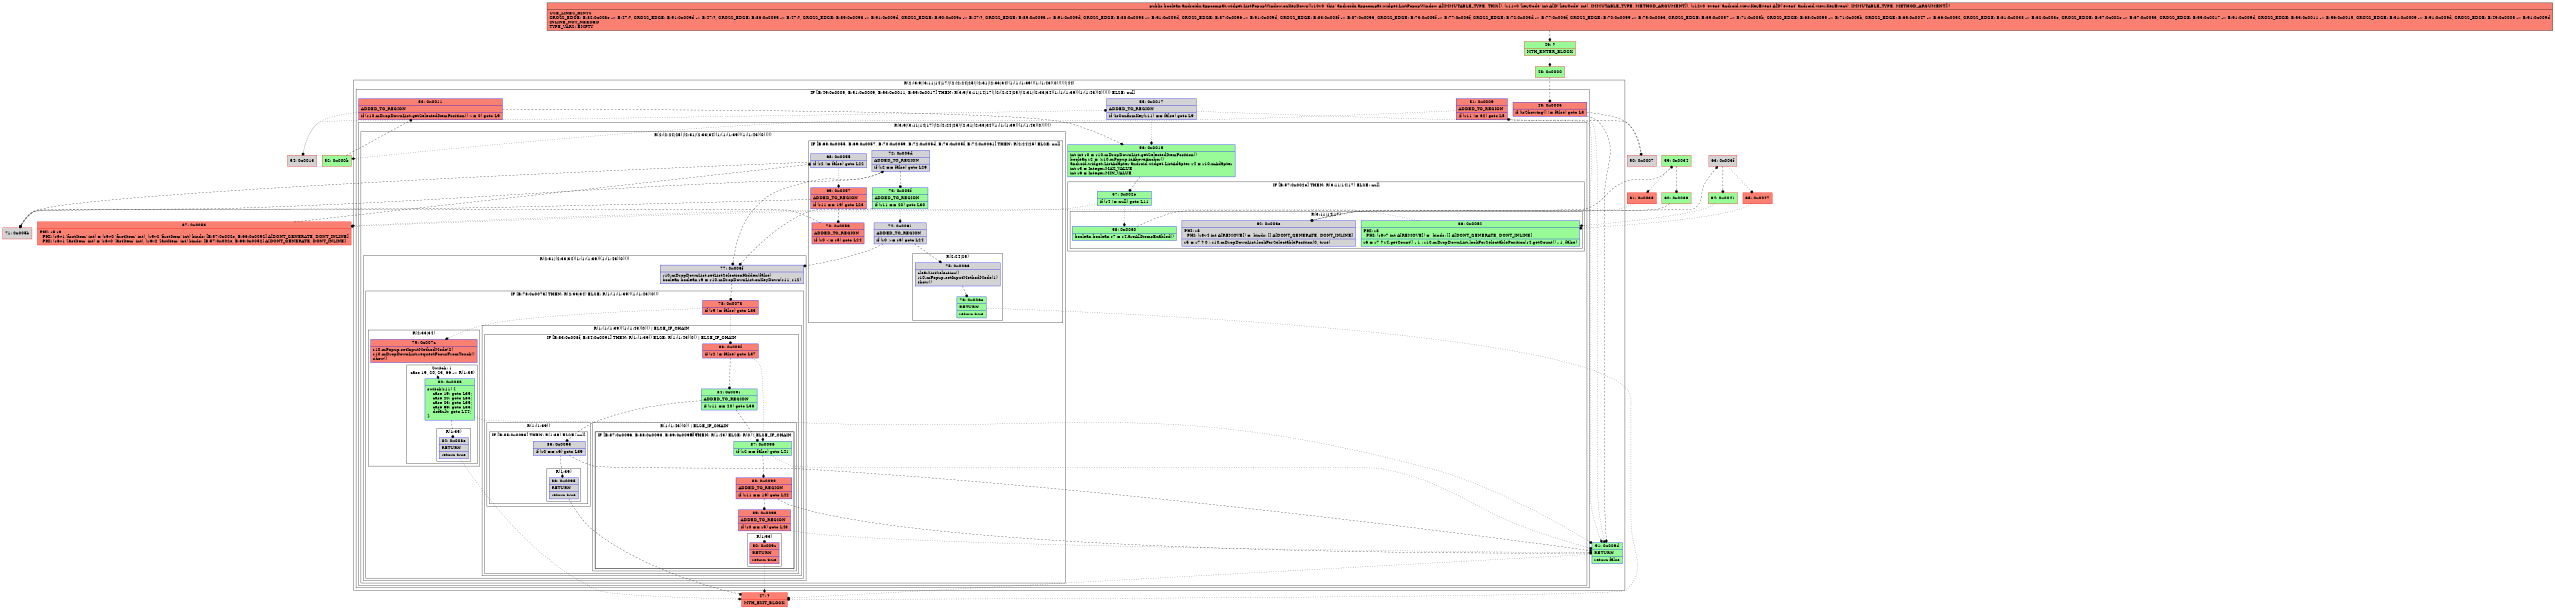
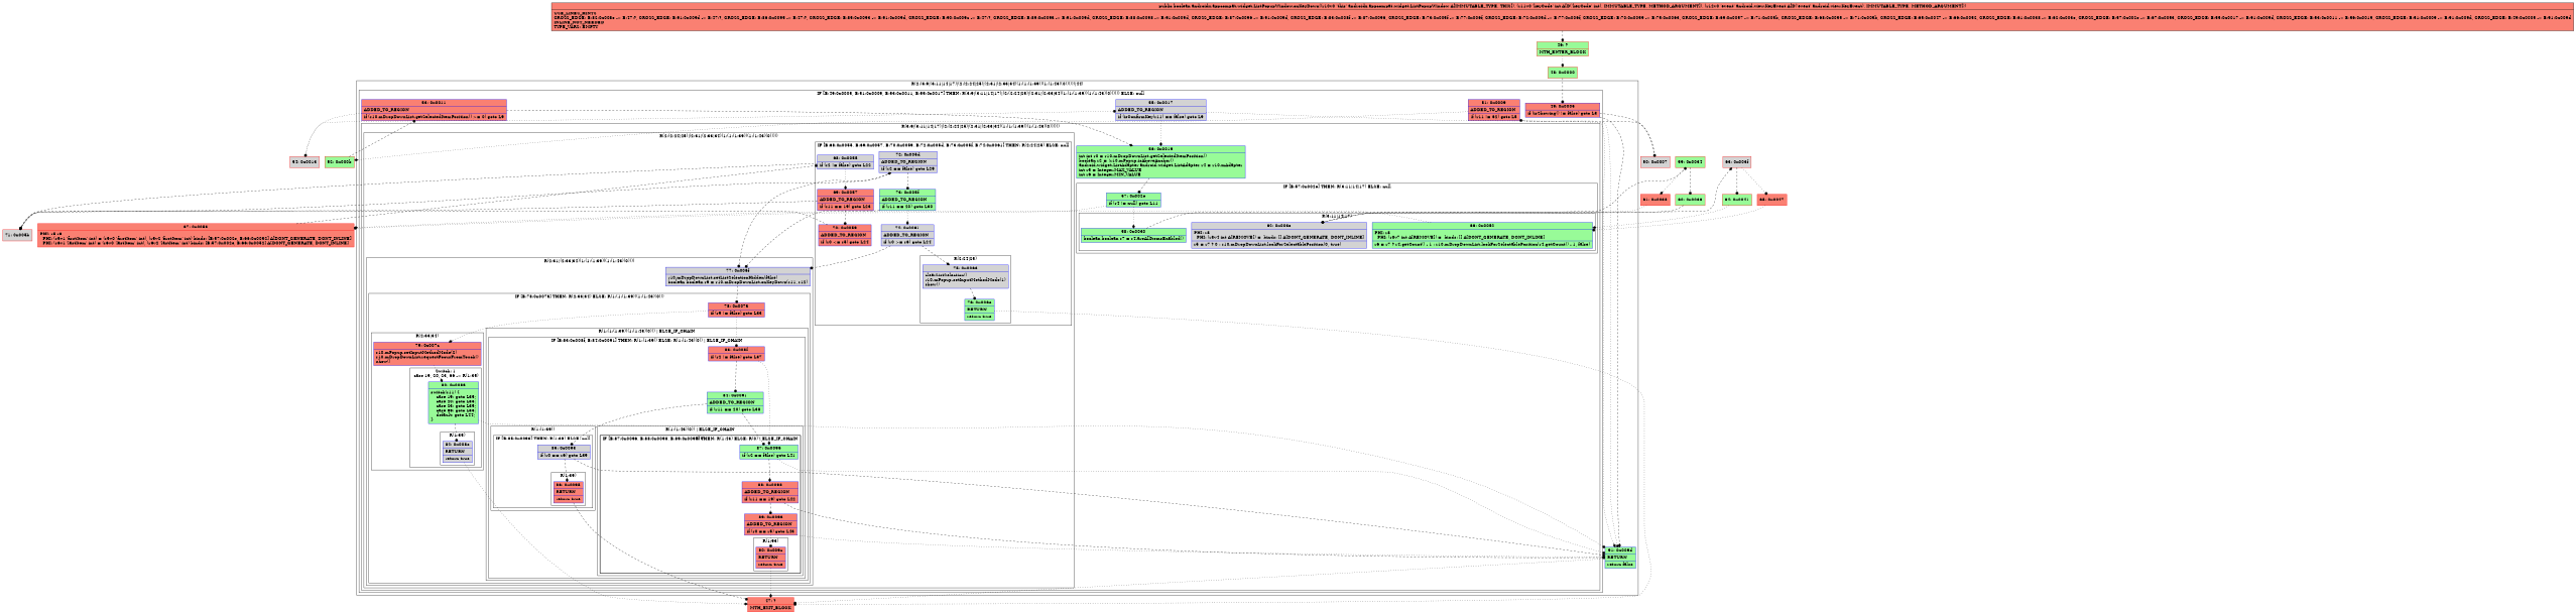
  digraph {
    node [color=blue fillcolor=salmon shape=record style=filled]
    edge [arrowhead=dot style=dashed]
    n1 [fillcolor=palegreen label="{58\:\ 0x0030|boolean boolean r7 = r4.areAllItemsEnabled()\l}"]
    n2 [fillcolor=lightgrey label="{62\:\ 0x003e|PHI: r8 \l  PHI: (r8v4 int A[REMOVE]) =  binds: [] A[DONT_GENERATE, DONT_INLINE]\l|r5 = r7 ? 0 : r10.mDropDownList.lookForSelectablePosition(0, true)\l}"]
    n3 [fillcolor=palegreen label="{66\:\ 0x0052|PHI: r8 \l  PHI: (r8v7 int A[REMOVE]) =  binds: [] A[DONT_GENERATE, DONT_INLINE]\l|r6 = r7 ? r4.getCount() \- 1 : r10.mDropDownList.lookForSelectablePosition(r4.getCount() \- 1, false)\l}"]
    n4 [fillcolor=palegreen label="{57\:\ 0x002e|if (r4 != null) goto L11\l}"]
    n5 [fillcolor=lightgrey label="{75\:\ 0x0063|clearListSelection()\lr10.mPopup.setInputMethodMode(1)\lshow()\l}"]
    n6 [fillcolor=palegreen label="{76\:\ 0x006e|RETURN\l|return true\l}"]
    n7 [fillcolor=lightgrey label="{68\:\ 0x0055|if (r2 != false) goto L22\l}"]
    n8 [label="{69\:\ 0x0057|ADDED_TO_REGION\l|if (r11 == 19) goto L23\l}"]
    n9 [label="{70\:\ 0x0059|ADDED_TO_REGION\l|if (r0 \<= r5) goto L24\l}"]
    n10 [fillcolor=lightgrey label="{72\:\ 0x005d|ADDED_TO_REGION\l|if (r2 == false) goto L29\l}"]
    n11 [fillcolor=palegreen label="{73\:\ 0x005f|ADDED_TO_REGION\l|if (r11 == 20) goto L30\l}"]
    n12 [fillcolor=lightgrey label="{74\:\ 0x0061|ADDED_TO_REGION\l|if (r0 \>= r6) goto L24\l}"]
    n13 [fillcolor=lightgrey label="{82\:\ 0x008e|RETURN\l|return true\l}"]
    n14 [fillcolor=palegreen label="{80\:\ 0x008a|switch(r11) \{\l    case 19: goto L35;\l    case 20: goto L35;\l    case 23: goto L35;\l    case 66: goto L35;\l    default: goto L44;\l\}\l}"]
    n15 [label="{79\:\ 0x007c|r10.mPopup.setInputMethodMode(2)\lr10.mDropDownList.requestFocusFromTouch()\lshow()\l}"]
-   n16 [fillcolor=lightgrey label="{86\:\ 0x0095|RETURN\l|return true\l}"]
+   n16 [label="{86\:\ 0x0095|RETURN\l|return true\l}"]
    n17 [fillcolor=lightgrey label="{85\:\ 0x0093|if (r0 == r6) goto L39\l}"]
    n18 [label="{90\:\ 0x009c|RETURN\l|return true\l}"]
    n19 [fillcolor=palegreen label="{87\:\ 0x0096|if (r2 == false) goto L41\l}"]
    n20 [label="{88\:\ 0x0098|ADDED_TO_REGION\l|if (r11 == 19) goto L42\l}"]
    n21 [label="{89\:\ 0x009a|ADDED_TO_REGION\l|if (r0 == r5) goto L43\l}"]
    n22 [label="{83\:\ 0x008f|if (r2 != false) goto L37\l}"]
    n23 [fillcolor=palegreen label="{84\:\ 0x0091|ADDED_TO_REGION\l|if (r11 == 20) goto L38\l}"]
    n24 [label="{78\:\ 0x007a|if (r9 != false) goto L33\l}"]
    n25 [fillcolor=lightgrey label="{77\:\ 0x006f|r10.mDropDownList.setListSelectionHidden(false)\lboolean boolean r9 = r10.mDropDownList.onKeyDown(r11, r12)\l}"]
    n26 [fillcolor=palegreen label="{56\:\ 0x0019|int int r0 = r10.mDropDownList.getSelectedItemPosition()\lboolean r2 = !r10.mPopup.isAboveAnchor()\landroid.widget.ListAdapter android.widget.ListAdapter r4 = r10.mAdapter\lint r5 = Integer.MAX_VALUE\lint r6 = Integer.MIN_VALUE\l}"]
    n27 [label="{49\:\ 0x0005|if (isShowing() != false) goto L3\l}"]
    n28 [label="{51\:\ 0x0009|ADDED_TO_REGION\l|if (r11 != 62) goto L5\l}"]
    n29 [label="{53\:\ 0x0011|ADDED_TO_REGION\l|if (r10.mDropDownList.getSelectedItemPosition() \>= 0) goto L9\l}"]
    n30 [fillcolor=lightgrey label="{55\:\ 0x0017|ADDED_TO_REGION\l|if (isConfirmKey(r11) == false) goto L9\l}"]
    n31 [fillcolor=palegreen label="{91\:\ 0x009d|RETURN\l|return false\l}"]
    n32 [color=red fillcolor=palegreen label="{59\:\ 0x0034}"]
    n33 [color=red fillcolor=lightgrey label="{63\:\ 0x003f}"]
    n34 [color=red label="{67\:\ 0x0053|PHI: r5 r6 \l  PHI: (r5v1 'firstItem' int) = (r5v0 'firstItem' int), (r5v2 'firstItem' int) binds: [B:57:0x002e, B:66:0x0052] A[DONT_GENERATE, DONT_INLINE]\l  PHI: (r6v1 'lastItem' int) = (r6v0 'lastItem' int), (r6v2 'lastItem' int) binds: [B:57:0x002e, B:66:0x0052] A[DONT_GENERATE, DONT_INLINE]\l}"]
    n35 [color=red label="{47\:\ ?|MTH_EXIT_BLOCK\l}"]
    n36 [color=red fillcolor=lightgrey label="{71\:\ 0x005b}"]
    n37 [color=red fillcolor=lightgrey label="{50\:\ 0x0007}"]
    n38 [color=red fillcolor=palegreen label="{52\:\ 0x000b}"]
    n39 [color=red fillcolor=lightgrey label="{54\:\ 0x0013}"]
    n40 [color=red fillcolor=palegreen label="{60\:\ 0x0036}"]
    n41 [color=red label="{61\:\ 0x0038}"]
    n42 [color=red fillcolor=palegreen label="{64\:\ 0x0041}"]
    n43 [color=red label="{65\:\ 0x0047}"]
    n44 [color=red fillcolor=palegreen label="{46\:\ ?|MTH_ENTER_BLOCK\l}"]
    n45 [color=red fillcolor=palegreen label="{48\:\ 0x0000}"]
    n46 [label="{public boolean androidx.appcompat.widget.ListPopupWindow.onKeyDown((r10v0 'this' androidx.appcompat.widget.ListPopupWindow A[IMMUTABLE_TYPE, THIS]), (r11v0 'keyCode' int A[D('keyCode' int), IMMUTABLE_TYPE, METHOD_ARGUMENT]), (r12v0 'event' android.view.KeyEvent A[D('event' android.view.KeyEvent), IMMUTABLE_TYPE, METHOD_ARGUMENT]))  | USE_LINES_HINTS\lCROSS_EDGE: B:82:0x008e \-\> B:47:?, CROSS_EDGE: B:91:0x009d \-\> B:47:?, CROSS_EDGE: B:86:0x0095 \-\> B:47:?, CROSS_EDGE: B:85:0x0093 \-\> B:91:0x009d, CROSS_EDGE: B:90:0x009c \-\> B:47:?, CROSS_EDGE: B:89:0x009a \-\> B:91:0x009d, CROSS_EDGE: B:88:0x0098 \-\> B:91:0x009d, CROSS_EDGE: B:87:0x0096 \-\> B:91:0x009d, CROSS_EDGE: B:83:0x008f \-\> B:87:0x0096, CROSS_EDGE: B:73:0x005f \-\> B:77:0x006f, CROSS_EDGE: B:72:0x005d \-\> B:77:0x006f, CROSS_EDGE: B:70:0x0059 \-\> B:75:0x0063, CROSS_EDGE: B:69:0x0057 \-\> B:71:0x005b, CROSS_EDGE: B:68:0x0055 \-\> B:71:0x005b, CROSS_EDGE: B:65:0x0047 \-\> B:66:0x0052, CROSS_EDGE: B:61:0x0038 \-\> B:62:0x003e, CROSS_EDGE: B:57:0x002e \-\> B:67:0x0053, CROSS_EDGE: B:55:0x0017 \-\> B:91:0x009d, CROSS_EDGE: B:53:0x0011 \-\> B:56:0x0019, CROSS_EDGE: B:51:0x0009 \-\> B:91:0x009d, CROSS_EDGE: B:49:0x0005 \-\> B:91:0x009d\lINLINE_NOT_NEEDED\lTYPE_VARS: EMPTY\l}" color=""]
    subgraph cluster_1 {
      label="R(2:(3:9|(3:11|14|17)|(2:(2:24|25)|(2:31|(2:33|34)(1:(1:(1:39))(1:(1:43)(0))))))|44)"
      n31
      subgraph cluster_2 {
        label="IF [B:49:0x0005, B:51:0x0009, B:53:0x0011, B:55:0x0017] THEN: R(3:9|(3:11|14|17)|(2:(2:24|25)|(2:31|(2:33|34)(1:(1:(1:39))(1:(1:43)(0)))))) ELSE: null"
        n27
        n28
        n29
        n30
        subgraph cluster_3 {
          label="R(3:9|(3:11|14|17)|(2:(2:24|25)|(2:31|(2:33|34)(1:(1:(1:39))(1:(1:43)(0))))))"
          n26
          subgraph cluster_4 {
            label="IF [B:57:0x002e] THEN: R(3:11|14|17) ELSE: null"
            n4
            subgraph cluster_5 {
              label="R(3:11|14|17)"
              n1
              n2
              n3
            }
          }
          subgraph cluster_6 {
            label="R(2:(2:24|25)|(2:31|(2:33|34)(1:(1:(1:39))(1:(1:43)(0)))))"
            subgraph cluster_7 {
              label="IF [B:68:0x0055, B:69:0x0057, B:70:0x0059, B:72:0x005d, B:73:0x005f, B:74:0x0061] THEN: R(2:24|25) ELSE: null"
              n7
              n8
              n9
              n10
              n11
              n12
              subgraph cluster_8 {
                label="R(2:24|25)"
                n5
                n6
              }
            }
            subgraph cluster_9 {
              label="R(2:31|(2:33|34)(1:(1:(1:39))(1:(1:43)(0))))"
              n25
              subgraph cluster_10 {
                label="IF [B:78:0x007a] THEN: R(2:33|34) ELSE: R(1:(1:(1:39))(1:(1:43)(0)))"
                n24
                subgraph cluster_11 {
                  label="R(2:33|34)"
                  n15
                  subgraph cluster_12 {
                    label="Switch: 1\n case 19, 20, 23, 66 -> R(1:35)"
                    n14
                    subgraph cluster_13 {
                      label="R(1:35)"
                      n13
                    }
                  }
                }
                subgraph cluster_14 {
                  label="R(1:(1:(1:39))(1:(1:43)(0))) | ELSE_IF_CHAIN\l"
                  subgraph cluster_15 {
                    label="IF [B:83:0x008f, B:84:0x0091] THEN: R(1:(1:39)) ELSE: R(1:(1:43)(0)) | ELSE_IF_CHAIN\l"
                    n22
                    n23
                    subgraph cluster_16 {
                      label="R(1:(1:39))"
                      subgraph cluster_17 {
                        label="IF [B:85:0x0093] THEN: R(1:39) ELSE: null"
                        n17
                        subgraph cluster_18 {
                          label="R(1:39)"
                          n16
                        }
                      }
                    }
                    subgraph cluster_19 {
                      label="R(1:(1:43)(0)) | ELSE_IF_CHAIN\l"
                      subgraph cluster_20 {
                        label="IF [B:87:0x0096, B:88:0x0098, B:89:0x009a] THEN: R(1:43) ELSE: R(0) | ELSE_IF_CHAIN\l"
                        n19
                        n20
                        n21
                        subgraph cluster_21 {
                          label="R(1:93)"
                          n18
                        }
                        subgraph cluster_22 {
                          label="R(0)"
                        }
                      }
                    }
                  }
                }
              }
            }
          }
        }
      }
    }
    n1 -> n32
    n2 -> n33 [arrowhead=diamond]
    n3 -> n34 [arrowhead=diamond style=dotted]
    n4 -> n1 [arrowhead=diamond style=dotted]
    n4 -> n34 [style=dotted]
    n5 -> n6
    n6 -> n35 [style=dotted]
    n7 -> n8 [arrowhead=diamond style=dotted]
    n7 -> n36
    n8 -> n9
    n8 -> n36 [arrowhead=diamond]
    n9 -> n36 [arrowhead=diamond]
    n10 -> n11
    n10 -> n25
    n11 -> n12 [arrowhead=diamond style=dotted]
    n11 -> n25
    n12 -> n5 [arrowhead=diamond]
    n12 -> n25
    n13 -> n35 [arrowhead=diamond style=dotted]
    n14 -> n13
    n14 -> n31 [style=dotted]
    n15 -> n14 [arrowhead=diamond style=dotted]
    n16 -> n35
    n17 -> n16 [arrowhead=diamond]
    n17 -> n31
    n18 -> n35 [arrowhead=diamond style=dotted]
    n19 -> n20 [arrowhead=diamond]
    n19 -> n31 [style=dotted]
    n20 -> n21
    n20 -> n31
    n21 -> n18 [style=dotted]
    n21 -> n31 [style=dotted]
    n22 -> n19 [arrowhead=diamond style=dotted]
    n22 -> n23
    n23 -> n17
    n23 -> n19
    n24 -> n15 [arrowhead=diamond style=dotted]
    n24 -> n22 [style=dotted]
    n25 -> n24
    n26 -> n4
    n27 -> n31 [arrowhead=diamond]
    n27 -> n37
    n28 -> n31 [style=dotted]
    n28 -> n38 [arrowhead=diamond style=dotted]
    n29 -> n26 [arrowhead=diamond]
    n29 -> n39 [style=dotted]
    n30 -> n26 [arrowhead=diamond style=dotted]
    n30 -> n31 [arrowhead=diamond style=dotted]
    n31 -> n35 [style=dotted]
    n32 -> n40
    n32 -> n41 [arrowhead=diamond style=dotted]
    n33 -> n42
    n33 -> n43 [style=dotted]
    n34 -> n7
    n36 -> n10 [arrowhead=diamond]
    n37 -> n28
    n38 -> n29
    n39 -> n30 [style=dotted]
    n40 -> n2
    n41 -> n2 [style=dotted]
    n42 -> n3 [arrowhead=diamond style=dotted]
    n43 -> n3 [style=dotted]
    n44 -> n45 [arrowhead=diamond style=dotted]
    n45 -> n27
    n46 -> n44 [arrowhead=diamond]
  }
